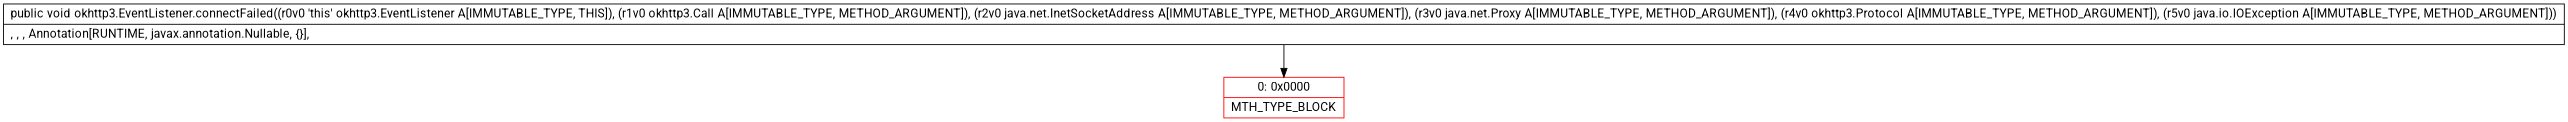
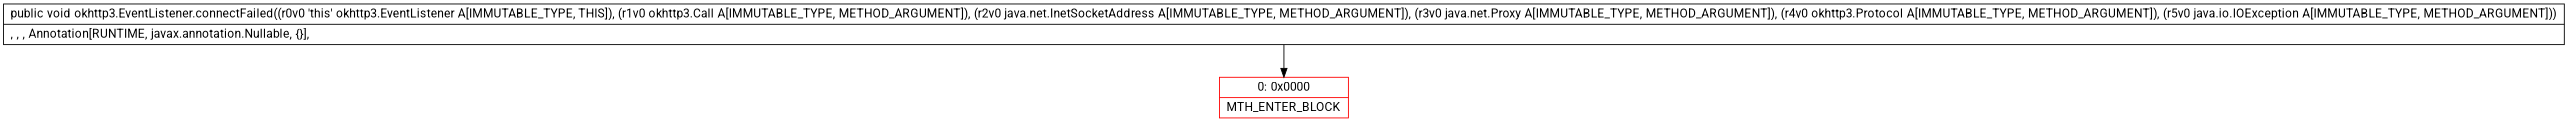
  digraph {
    fontname=Roboto
    node [shape=record fontname=Roboto]
-   n1 [color=red label="{0\:\ 0x0000|MTH_TYPE_BLOCK\l}"]
+   n1 [color=red label="{0\:\ 0x0000|MTH_ENTER_BLOCK\l}"]
    n2 [label="{public void okhttp3.EventListener.connectFailed((r0v0 'this' okhttp3.EventListener A[IMMUTABLE_TYPE, THIS]), (r1v0 okhttp3.Call A[IMMUTABLE_TYPE, METHOD_ARGUMENT]), (r2v0 java.net.InetSocketAddress A[IMMUTABLE_TYPE, METHOD_ARGUMENT]), (r3v0 java.net.Proxy A[IMMUTABLE_TYPE, METHOD_ARGUMENT]), (r4v0 okhttp3.Protocol A[IMMUTABLE_TYPE, METHOD_ARGUMENT]), (r5v0 java.io.IOException A[IMMUTABLE_TYPE, METHOD_ARGUMENT]))  | , , , Annotation[RUNTIME, javax.annotation.Nullable, \{\}], \l}"]
    subgraph cluster_1 {
      label="R(0)"
    }
    n2 -> n1 [fontname=Roboto]
  }
